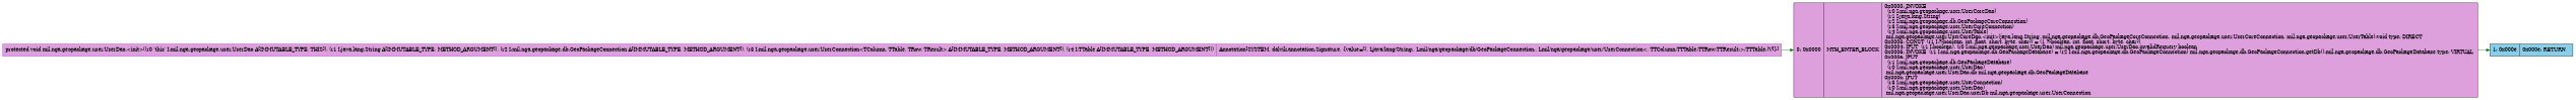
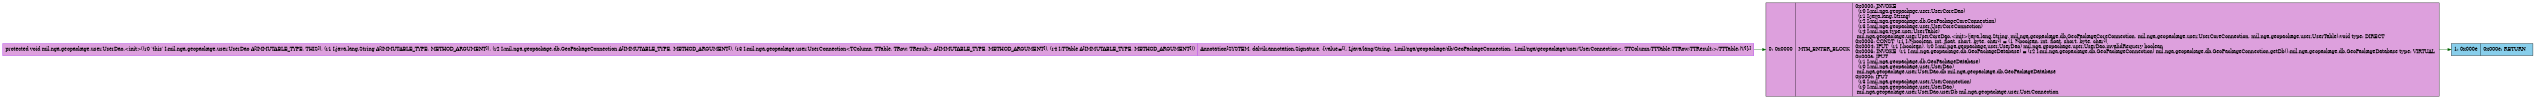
  digraph {
    rankdir=LR
    node [shape=record style=filled fillcolor=plum color=black]
    edge [color=darkgreen arrowhead=normal]
-   n1 [label="{0\:\ 0x0000|MTH_ENTER_BLOCK\l|0x0000: INVOKE  \l  (r0 I:mil.nga.geopackage.user.UserCoreDao)\l  (r1 I:java.lang.String)\l  (r2 I:mil.nga.geopackage.db.GeoPackageCoreConnection)\l  (r3 I:mil.nga.geopackage.user.UserCoreConnection)\l  (r4 I:mil.nga.geopackage.user.UserTable)\l mil.nga.geopackage.user.UserCoreDao.\<init\>(java.lang.String, mil.nga.geopackage.db.GeoPackageCoreConnection, mil.nga.geopackage.user.UserCoreConnection, mil.nga.geopackage.user.UserTable):void type: DIRECT \l0x0003: CONST  (r1 I:?[boolean, int, float, short, byte, char]) = (1 ?[boolean, int, float, short, byte, char]) \l0x0004: IPUT  (r1 I:boolean), (r0 I:mil.nga.geopackage.user.UserDao) mil.nga.geopackage.user.UserDao.invalidRequery boolean \l0x0006: INVOKE  (r1 I:mil.nga.geopackage.db.GeoPackageDatabase) = (r2 I:mil.nga.geopackage.db.GeoPackageConnection) mil.nga.geopackage.db.GeoPackageConnection.getDb():mil.nga.geopackage.db.GeoPackageDatabase type: VIRTUAL \l0x000a: IPUT  \l  (r1 I:mil.nga.geopackage.db.GeoPackageDatabase)\l  (r0 I:mil.nga.geopackage.user.UserDao)\l mil.nga.geopackage.user.UserDao.db mil.nga.geopackage.db.GeoPackageDatabase \l0x000c: IPUT  \l  (r3 I:mil.nga.geopackage.user.UserConnection)\l  (r0 I:mil.nga.geopackage.user.UserDao)\l mil.nga.geopackage.user.UserDao.userDb mil.nga.geopackage.user.UserConnection \l}"]
+   n1 [label="{0\:\ 0x0000|MTH_ENTER_BLOCK\l|0x0000: INVOKE  \l  (r0 I:mil.nga.geopackage.user.UserCoreDao)\l  (r1 I:java.lang.String)\l  (r2 I:mil.nga.geopackage.db.GeoPackageCoreConnection)\l  (r3 I:mil.nga.geopackage.user.UserCoreConnection)\l  (r4 I:mil.nga.type.user.UserTable)\l mil.nga.geopackage.user.UserCoreDao.\<init\>(java.lang.String, mil.nga.geopackage.db.GeoPackageCoreConnection, mil.nga.geopackage.user.UserCoreConnection, mil.nga.geopackage.user.UserTable):void type: DIRECT \l0x0003: CONST  (r1 I:?[boolean, int, float, short, byte, char]) = (1 ?[boolean, int, float, short, byte, char]) \l0x0004: IPUT  (r1 I:boolean), (r0 I:mil.nga.geopackage.user.UserDao) mil.nga.geopackage.user.UserDao.invalidRequery boolean \l0x0006: INVOKE  (r1 I:mil.nga.geopackage.db.GeoPackageDatabase) = (r2 I:mil.nga.geopackage.db.GeoPackageConnection) mil.nga.geopackage.db.GeoPackageConnection.getDb():mil.nga.geopackage.db.GeoPackageDatabase type: VIRTUAL \l0x000a: IPUT  \l  (r1 I:mil.nga.geopackage.db.GeoPackageDatabase)\l  (r0 I:mil.nga.geopackage.user.UserDao)\l mil.nga.geopackage.user.UserDao.db mil.nga.geopackage.db.GeoPackageDatabase \l0x000c: IPUT  \l  (r3 I:mil.nga.geopackage.user.UserConnection)\l  (r0 I:mil.nga.geopackage.user.UserDao)\l mil.nga.geopackage.user.UserDao.userDb mil.nga.geopackage.user.UserConnection \l}"]
    n2 [label="{1\:\ 0x000e|0x000e: RETURN   \l}" fillcolor=skyblue]
    n3 [label="{protected void mil.nga.geopackage.user.UserDao.\<init\>((r0 'this' I:mil.nga.geopackage.user.UserDao A[IMMUTABLE_TYPE, THIS]), (r1 I:java.lang.String A[IMMUTABLE_TYPE, METHOD_ARGUMENT]), (r2 I:mil.nga.geopackage.db.GeoPackageConnection A[IMMUTABLE_TYPE, METHOD_ARGUMENT]), (r3 I:mil.nga.geopackage.user.UserConnection\<TColumn, TTable, TRow, TResult\> A[IMMUTABLE_TYPE, METHOD_ARGUMENT]), (r4 I:TTable A[IMMUTABLE_TYPE, METHOD_ARGUMENT]))  | Annotation[SYSTEM, dalvik.annotation.Signature, \{value=[(, Ljava\/lang\/String;, Lmil\/nga\/geopackage\/db\/GeoPackageConnection;, Lmil\/nga\/geopackage\/user\/UserConnection\<, TTColumn;TTTable;TTRow;TTResult;\>;TTTable;)V]\}]\l}" color=purple]
    n1 -> n2
    n3 -> n1
  }
